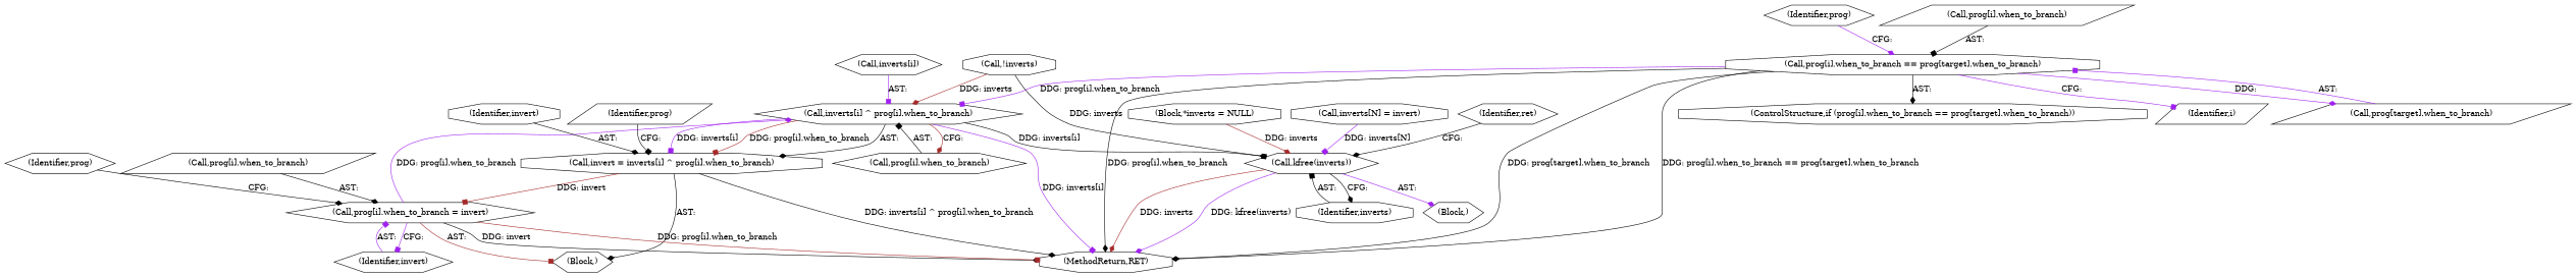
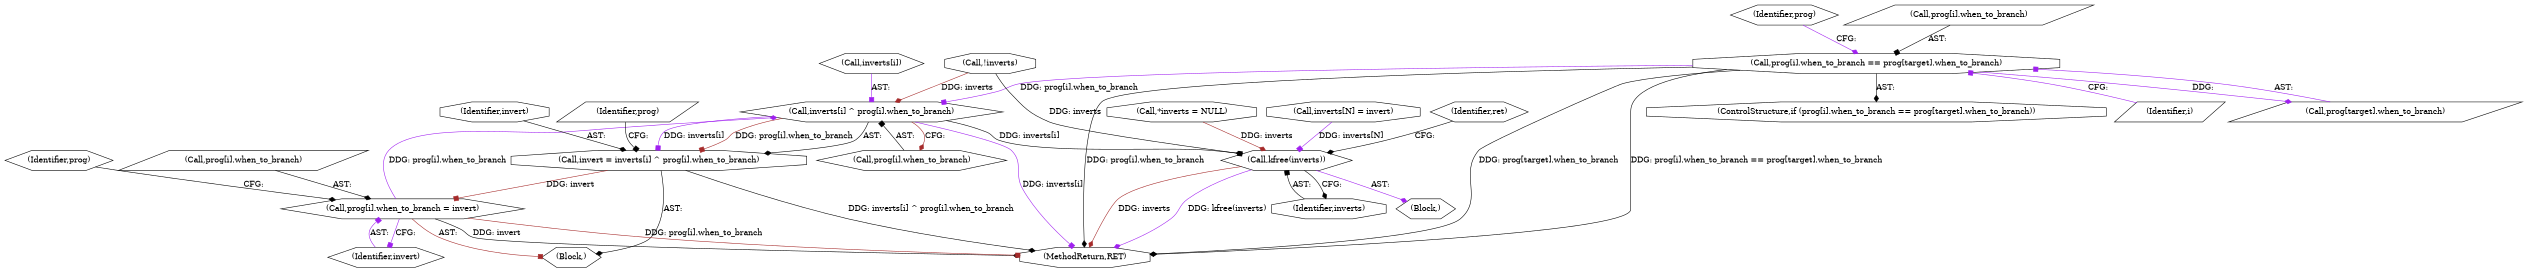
  digraph {
    fontname="DejaVu Serif"
    node [fontname="DejaVu Serif" shape=hexagon]
    edge [arrowhead=diamond color=black fontname="DejaVu Serif"]
    n1 [label="(Call,prog[i].when_to_branch == prog[target].when_to_branch)" shape=octagon]
    n2 [label="(Call,inverts[i] ^ prog[i].when_to_branch)"]
    n3 [label="(Call,prog[target].when_to_branch)" shape=parallelogram]
    n4 [label="(MethodReturn,RET)" shape=octagon]
    n5 [label="(ControlStructure,if (prog[i].when_to_branch == prog[target].when_to_branch))" shape=octagon]
    n6 [label="(Call,invert = inverts[i] ^ prog[i].when_to_branch)" shape=octagon]
    n7 [label="(Call,kfree(inverts))"]
    n8 [label="(Call,prog[i].when_to_branch)"]
    n9 [label="(Call,prog[i].when_to_branch = invert)"]
    n10 [label="(Block,)"]
    n11 [label="(Identifier,inverts)" shape=octagon]
    n12 [label="(Block,)"]
    n13 [label="(Identifier,invert)"]
    n14 [label="(Identifier,prog)"]
    n15 [label="(Identifier,i)" shape=parallelogram]
    n16 [label="(Call,!inverts)" shape=octagon]
    n17 [label="(Identifier,invert)" shape=octagon]
    n18 [label="(Identifier,prog)"]
-   n19 [label="(Block,*inverts = NULL)" shape=octagon]
+   n19 [label="(Call,*inverts = NULL)" shape=octagon]
    n20 [label="(Call,prog[i].when_to_branch)" shape=parallelogram]
    n21 [label="(Call,inverts[N] = invert)" shape=octagon]
    n22 [label="(Identifier,ret)"]
    n23 [label="(Call,prog[i].when_to_branch)" shape=parallelogram]
    n24 [label="(Call,inverts[i])"]
    n25 [label="(Identifier,prog)" shape=parallelogram]
    n1 -> n2 [arrowhead=box color=purple label="DDG: prog[i].when_to_branch"]
    n1 -> n3 [color=purple label="DDG: "]
    n1 -> n4 [label="DDG: prog[i].when_to_branch"]
    n1 -> n4 [label="DDG: prog[target].when_to_branch"]
    n1 -> n4 [label="DDG: prog[i].when_to_branch == prog[target].when_to_branch"]
    n1 -> n5 [label="AST: "]
    n2 -> n4 [arrowhead=box color=purple label="DDG: inverts[i]"]
    n2 -> n6 [label="AST: "]
    n2 -> n6 [arrowhead=box color=purple label="DDG: inverts[i]"]
    n2 -> n6 [arrowhead=box color=brown label="DDG: prog[i].when_to_branch"]
    n2 -> n7 [label="DDG: inverts[i]"]
    n2 -> n8 [color=brown label="CFG: "]
    n3 -> n1 [arrowhead=box color=purple label="AST: "]
    n6 -> n4 [label="DDG: inverts[i] ^ prog[i].when_to_branch"]
    n6 -> n9 [arrowhead=box color=brown label="DDG: invert"]
    n6 -> n10 [label="AST: "]
    n7 -> n4 [color=brown label="DDG: inverts"]
    n7 -> n4 [color=purple label="DDG: kfree(inverts)"]
    n7 -> n11 [label="CFG: "]
    n7 -> n12 [color=purple label="AST: "]
    n8 -> n2 [arrowhead=box label="AST: "]
    n9 -> n2 [color=purple label="DDG: prog[i].when_to_branch"]
    n9 -> n4 [label="DDG: invert"]
    n9 -> n4 [arrowhead=box color=brown label="DDG: prog[i].when_to_branch"]
    n9 -> n10 [arrowhead=box color=brown label="AST: "]
    n9 -> n13 [arrowhead=box color=purple label="CFG: "]
    n11 -> n7 [arrowhead=box label="AST: "]
    n13 -> n9 [arrowhead=box color=purple label="AST: "]
    n14 -> n1 [color=purple label="CFG: "]
-   n1 -> n15 [arrowhead=box color=purple label="CFG: "]
+   n15 -> n1 [arrowhead=box color=purple label="CFG: "]
    n16 -> n2 [color=brown label="DDG: inverts"]
    n16 -> n7 [arrowhead=box label="DDG: inverts"]
    n17 -> n6 [label="AST: "]
    n18 -> n9 [label="CFG: "]
    n19 -> n7 [color=brown label="DDG: inverts"]
    n20 -> n9 [label="AST: "]
    n21 -> n7 [arrowhead=box color=purple label="DDG: inverts[N]"]
    n22 -> n7 [label="CFG: "]
    n23 -> n1 [arrowhead=box label="AST: "]
    n24 -> n2 [arrowhead=box color=purple label="AST: "]
    n25 -> n6 [arrowhead=box label="CFG: "]
  }
